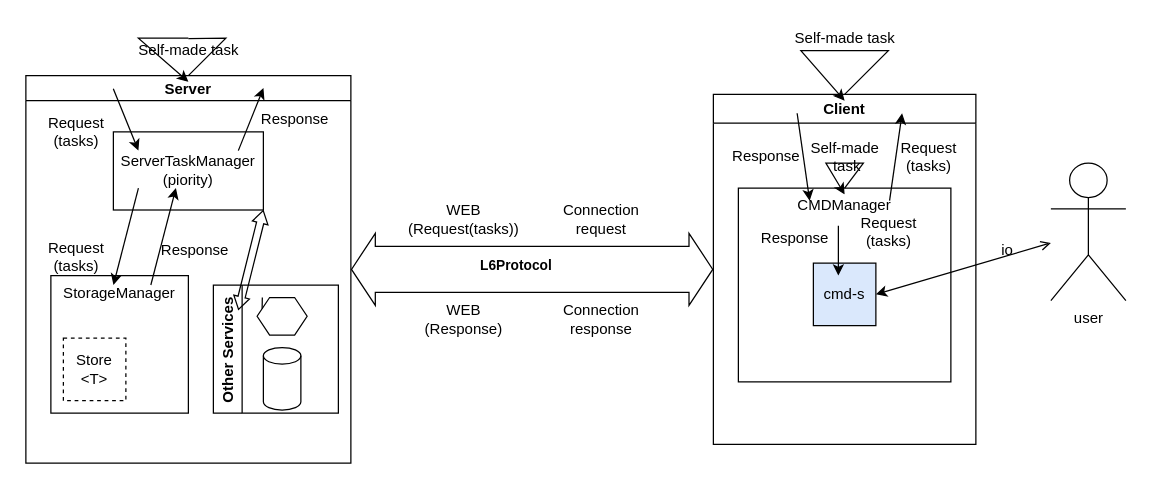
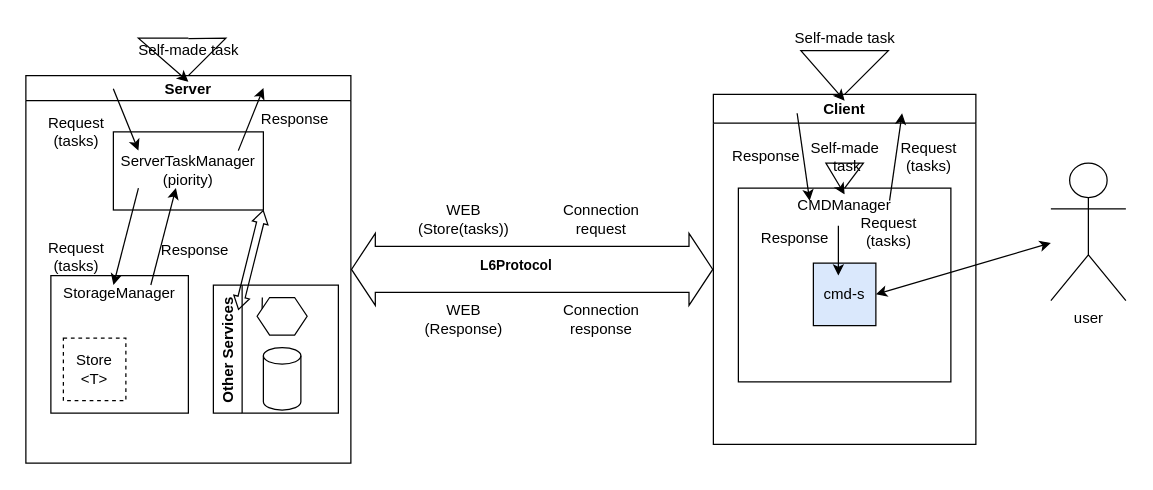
  <mxCell id="0" />
  <mxCell id="1" parent="0" />
  <mxCell id="2" value="Server" style="swimlane;startSize=20;" parent="1" vertex="1"><mxGeometry y="60" width="260" height="310" as="geometry" x="20"><mxRectangle y="40" width="130" height="23" as="alternateBounds" /></mxGeometry></mxCell>
  <mxCell id="3" value="StorageManager" style="whiteSpace=wrap;html=1;imageAspect=1;absoluteArcSize=0;dropTarget=0;collapsible=0;verticalAlign=top;" parent="2" vertex="1"><mxGeometry x="20" y="160" width="110" height="110" as="geometry" /></mxCell>
  <mxCell id="4" value="Store&lt;br&gt;&amp;lt;T&amp;gt;" style="whiteSpace=wrap;html=1;aspect=fixed;dashed=1;" parent="2" vertex="1"><mxGeometry x="30" y="210" width="50" height="50" as="geometry" /></mxCell>
  <mxCell id="5" value="ServerTaskManager&lt;br&gt;(piority)" style="whiteSpace=wrap;html=1;" parent="2" vertex="1"><mxGeometry x="70" y="45" width="120" height="62.5" as="geometry" /></mxCell>
  <mxCell id="6" value="" style="endArrow=classic;html=1;rounded=0;exitX=0.269;exitY=0.034;exitDx=0;exitDy=0;exitPerimeter=0;entryX=0.167;entryY=0.24;entryDx=0;entryDy=0;entryPerimeter=0;" parent="2" source="2" target="5" edge="1"><mxGeometry width="50" height="50" relative="1" as="geometry"><mxPoint x="350" y="125" as="sourcePoint" /><mxPoint x="90" y="60" as="targetPoint" /></mxGeometry></mxCell>
  <mxCell id="7" value="Request&lt;br&gt;(tasks)" style="text;html=1;align=center;verticalAlign=middle;resizable=0;points=[];autosize=1;strokeColor=none;fillColor=none;" parent="2" vertex="1"><mxGeometry x="10" y="30" width="60" height="30" as="geometry" /></mxCell>
  <mxCell id="8" value="Request&lt;br&gt;(tasks)" style="text;html=1;align=center;verticalAlign=middle;resizable=0;points=[];autosize=1;strokeColor=none;fillColor=none;" parent="2" vertex="1"><mxGeometry x="10" y="130" width="60" height="30" as="geometry" /></mxCell>
  <mxCell id="9" value="" style="endArrow=classic;html=1;rounded=0;exitX=0.167;exitY=0.72;exitDx=0;exitDy=0;exitPerimeter=0;entryX=0.455;entryY=0.068;entryDx=0;entryDy=0;entryPerimeter=0;" parent="2" source="5" target="3" edge="1"><mxGeometry width="50" height="50" relative="1" as="geometry"><mxPoint x="110" y="30" as="sourcePoint" /><mxPoint x="60" y="130" as="targetPoint" /></mxGeometry></mxCell>
  <mxCell id="10" value="Other Services" style="swimlane;horizontal=0;labelBackgroundColor=default;" parent="2" vertex="1"><mxGeometry x="150" y="167.5" width="100" height="102.5" as="geometry"><mxRectangle x="150" y="130" width="30" height="140" as="alternateBounds" /></mxGeometry></mxCell>
  <mxCell id="11" value="" style="shape=hexagon;perimeter=hexagonPerimeter2;whiteSpace=wrap;html=1;fixedSize=1;labelBackgroundColor=default;size=10;" parent="10" vertex="1"><mxGeometry x="35" y="10" width="40" height="30" as="geometry" /></mxCell>
  <mxCell id="12" value="" style="shape=cylinder3;whiteSpace=wrap;html=1;boundedLbl=1;backgroundOutline=1;size=6.667;labelBackgroundColor=default;" parent="10" vertex="1"><mxGeometry x="40" y="50" width="30" height="50" as="geometry" /></mxCell>
  <mxCell id="13" style="edgeStyle=orthogonalEdgeStyle;rounded=0;orthogonalLoop=1;jettySize=auto;html=1;exitX=0;exitY=0.25;exitDx=0;exitDy=0;entryX=0.104;entryY=0;entryDx=0;entryDy=0;entryPerimeter=0;startArrow=none;startFill=0;endArrow=none;endFill=0;" parent="10" source="11" target="11" edge="1"><mxGeometry relative="1" as="geometry" /></mxCell>
  <mxCell id="14" value="" style="shape=flexArrow;endArrow=classic;startArrow=classic;html=1;rounded=0;entryX=1;entryY=1;entryDx=0;entryDy=0;width=5.833;endSize=3.05;endWidth=5.972;startWidth=5.972;startSize=3.05;exitX=0.2;exitY=0.195;exitDx=0;exitDy=0;exitPerimeter=0;" parent="2" source="10" target="5" edge="1"><mxGeometry width="100" height="100" relative="1" as="geometry"><mxPoint x="230" y="110" as="sourcePoint" /><mxPoint x="400" y="-10" as="targetPoint" /></mxGeometry></mxCell>
  <mxCell id="15" value="" style="endArrow=classic;html=1;rounded=0;exitX=0.727;exitY=0.068;exitDx=0;exitDy=0;exitPerimeter=0;entryX=0.417;entryY=0.72;entryDx=0;entryDy=0;entryPerimeter=0;" parent="2" source="3" target="5" edge="1"><mxGeometry width="50" height="50" relative="1" as="geometry"><mxPoint x="350" y="180" as="sourcePoint" /><mxPoint x="400" y="130" as="targetPoint" /></mxGeometry></mxCell>
  <mxCell id="16" value="Response" style="text;html=1;align=center;verticalAlign=middle;resizable=0;points=[];autosize=1;strokeColor=none;fillColor=none;horizontal=1;" parent="2" vertex="1"><mxGeometry x="100" y="130" width="70" height="20" as="geometry" /></mxCell>
  <mxCell id="17" value="" style="endArrow=classic;html=1;rounded=0;exitX=0.833;exitY=0.24;exitDx=0;exitDy=0;exitPerimeter=0;entryX=0.731;entryY=0.032;entryDx=0;entryDy=0;entryPerimeter=0;" parent="2" source="5" target="2" edge="1"><mxGeometry width="50" height="50" relative="1" as="geometry"><mxPoint x="350" y="180" as="sourcePoint" /><mxPoint x="400" y="130" as="targetPoint" /></mxGeometry></mxCell>
  <mxCell id="18" value="Response" style="text;html=1;align=center;verticalAlign=middle;resizable=0;points=[];autosize=1;strokeColor=none;fillColor=none;horizontal=1;" parent="2" vertex="1"><mxGeometry x="180" y="25" width="70" height="20" as="geometry" /></mxCell>
  <mxCell id="19" value="Client" style="swimlane;" parent="1" vertex="1"><mxGeometry x="570" y="75" width="210" height="280" as="geometry"><mxRectangle x="550" y="190" width="70" height="23" as="alternateBounds" /></mxGeometry></mxCell>
  <mxCell id="20" value="CMDManager" style="whiteSpace=wrap;html=1;labelPosition=center;verticalLabelPosition=middle;align=center;verticalAlign=top;" parent="19" vertex="1"><mxGeometry x="20" y="75" width="170" height="155" as="geometry" /></mxCell>
  <mxCell id="21" value="cmd-s" style="whiteSpace=wrap;html=1;fillColor=#dae8fc;" parent="19" vertex="1"><mxGeometry x="80" y="135" width="50" height="50" as="geometry" /></mxCell>
  <mxCell id="22" value="Request&lt;br&gt;(tasks)" style="text;html=1;align=center;verticalAlign=middle;resizable=0;points=[];autosize=1;strokeColor=none;fillColor=none;" parent="19" vertex="1"><mxGeometry x="110" y="95" width="60" height="30" as="geometry" /></mxCell>
  <mxCell id="23" value="" style="endArrow=classic;html=1;rounded=0;entryX=0.4;entryY=0.2;entryDx=0;entryDy=0;entryPerimeter=0;" parent="19" target="21" edge="1"><mxGeometry width="50" height="50" relative="1" as="geometry"><mxPoint x="100" y="105" as="sourcePoint" /><mxPoint x="-70" y="105" as="targetPoint" /></mxGeometry></mxCell>
  <mxCell id="24" value="Response" style="text;html=1;align=center;verticalAlign=middle;resizable=0;points=[];autosize=1;strokeColor=none;fillColor=none;horizontal=1;" parent="19" vertex="1"><mxGeometry x="30" y="105" width="70" height="20" as="geometry" /></mxCell>
  <mxCell id="25" value="Request&lt;br&gt;(tasks)" style="text;html=1;align=center;verticalAlign=middle;resizable=0;points=[];autosize=1;strokeColor=none;fillColor=none;" parent="19" vertex="1"><mxGeometry x="142" y="35" width="60" height="30" as="geometry" /></mxCell>
  <mxCell id="26" value="" style="endArrow=classic;html=1;rounded=0;entryX=0.619;entryY=0.054;entryDx=0;entryDy=0;entryPerimeter=0;exitX=0.588;exitY=0.065;exitDx=0;exitDy=0;exitPerimeter=0;" parent="19" edge="1"><mxGeometry width="50" height="50" relative="1" as="geometry"><mxPoint x="140.96" y="85.075" as="sourcePoint" /><mxPoint x="150.99" y="15.12" as="targetPoint" /></mxGeometry></mxCell>
  <mxCell id="27" value="Response" style="text;html=1;align=center;verticalAlign=middle;resizable=0;points=[];autosize=1;strokeColor=none;fillColor=none;horizontal=1;" parent="19" vertex="1"><mxGeometry x="7" y="40" width="70" height="20" as="geometry" /></mxCell>
  <mxCell id="28" value="" style="endArrow=classic;html=1;rounded=0;entryX=0.412;entryY=0.065;entryDx=0;entryDy=0;entryPerimeter=0;exitX=0.381;exitY=0.054;exitDx=0;exitDy=0;exitPerimeter=0;" parent="19" edge="1"><mxGeometry width="50" height="50" relative="1" as="geometry"><mxPoint x="67.01" y="15.12" as="sourcePoint" /><mxPoint x="77.04" y="85.075" as="targetPoint" /></mxGeometry></mxCell>
  <mxCell id="29" value="" style="endArrow=classic;html=1;rounded=0;exitX=0.5;exitY=0;exitDx=0;exitDy=0;" parent="19" edge="1"><mxGeometry width="50" height="50" relative="1" as="geometry"><mxPoint x="105" y="75.0" as="sourcePoint" /><mxPoint x="105" y="80.0" as="targetPoint" /><Array as="points"><mxPoint x="120" y="55" /><mxPoint x="90" y="55" /></Array></mxGeometry></mxCell>
  <mxCell id="30" value="Self-made&lt;br&gt;&amp;nbsp;task" style="text;html=1;align=center;verticalAlign=middle;resizable=0;points=[];autosize=1;strokeColor=none;fillColor=none;" parent="19" vertex="1"><mxGeometry x="70" y="35" width="70" height="30" as="geometry" /></mxCell>
  <mxCell id="31" value="" style="shape=flexArrow;endArrow=classic;startArrow=classic;html=1;rounded=0;entryX=0;entryY=0.5;entryDx=0;entryDy=0;exitX=1;exitY=0.5;exitDx=0;exitDy=0;width=36.667;startSize=6.017;" parent="1" source="2" target="19" edge="1"><mxGeometry width="100" height="100" relative="1" as="geometry"><mxPoint x="492" y="215" as="sourcePoint" /><mxPoint x="480" y="240" as="targetPoint" /></mxGeometry></mxCell>
  <mxCell id="32" value="L6Protocol" style="edgeLabel;html=1;align=center;verticalAlign=middle;resizable=0;points=[];fontStyle=1;rotation=0;" parent="31" vertex="1" connectable="0"><mxGeometry x="-0.234" y="7" relative="1" as="geometry"><mxPoint x="20" y="3" as="offset" /></mxGeometry></mxCell>
  <mxCell id="33" value="user" style="shape=umlActor;verticalLabelPosition=bottom;verticalAlign=top;html=1;labelBackgroundColor=default;" parent="1" vertex="1"><mxGeometry x="840" y="130" width="60" height="110" as="geometry" /></mxCell>
- <mxCell id="34" value="" style="endArrow=open;startArrow=classic;html=1;rounded=0;exitX=1;exitY=0.5;exitDx=0;exitDy=0;" parent="1" source="21" target="33" edge="1"><mxGeometry width="50" height="50" relative="1" as="geometry"><mxPoint x="640" y="230" as="sourcePoint" /><mxPoint x="690" y="180" as="targetPoint" /></mxGeometry></mxCell>
- <mxCell id="35" value="io" style="text;html=1;align=center;verticalAlign=middle;resizable=0;points=[];autosize=1;strokeColor=none;fillColor=none;" parent="1" vertex="1"><mxGeometry x="790" y="190" width="30" height="20" as="geometry" /></mxCell>
- <mxCell id="36" value="WEB&lt;br&gt;(Request(tasks))" style="text;html=1;align=center;verticalAlign=middle;resizable=0;points=[];autosize=1;strokeColor=none;fillColor=none;" parent="1" vertex="1"><mxGeometry x="320" y="160" width="100" height="30" as="geometry" /></mxCell>
+ <mxCell id="34" value="" style="endArrow=classic;startArrow=classic;html=1;rounded=0;exitX=1;exitY=0.5;exitDx=0;exitDy=0;" parent="1" source="21" target="33" edge="1"><mxGeometry width="50" height="50" relative="1" as="geometry"><mxPoint x="640" y="230" as="sourcePoint" /><mxPoint x="690" y="180" as="targetPoint" /></mxGeometry></mxCell>
+ <mxCell id="36" value="WEB&lt;br&gt;(Store(tasks))" style="text;html=1;align=center;verticalAlign=middle;resizable=0;points=[];autosize=1;strokeColor=none;fillColor=none;" parent="1" vertex="1"><mxGeometry x="320" y="160" width="100" height="30" as="geometry" /></mxCell>
  <mxCell id="37" value="" style="endArrow=classic;html=1;rounded=0;exitX=0.5;exitY=0;exitDx=0;exitDy=0;" parent="1" source="19" edge="1"><mxGeometry width="50" height="50" relative="1" as="geometry"><mxPoint x="700" y="60" as="sourcePoint" /><mxPoint x="675" y="80" as="targetPoint" /><Array as="points"><mxPoint x="710" y="40" /><mxPoint x="640" y="40" /></Array></mxGeometry></mxCell>
  <mxCell id="38" value="" style="endArrow=classic;html=1;rounded=0;exitX=0.5;exitY=0;exitDx=0;exitDy=0;entryX=0.5;entryY=0.016;entryDx=0;entryDy=0;entryPerimeter=0;startArrow=none;" parent="1" source="41" target="2" edge="1"><mxGeometry x="70" y="-20" width="50" height="50" relative="1" as="geometry"><mxPoint x="150" y="20" as="sourcePoint" /><mxPoint x="140" y="30" as="targetPoint" /><Array as="points"><mxPoint x="110" y="30" /></Array></mxGeometry></mxCell>
  <mxCell id="39" value="Self-made task" style="text;html=1;align=center;verticalAlign=middle;resizable=0;points=[];autosize=1;strokeColor=none;fillColor=none;" parent="1" vertex="1"><mxGeometry x="625" y="20" width="100" height="20" as="geometry" /></mxCell>
  <mxCell id="40" value="Connection&lt;br&gt;request" style="text;html=1;align=center;verticalAlign=middle;resizable=0;points=[];autosize=1;strokeColor=none;fillColor=none;" parent="1" vertex="1"><mxGeometry x="440" y="160" width="80" height="30" as="geometry" /></mxCell>
  <mxCell id="41" value="Self-made task" style="text;html=1;align=center;verticalAlign=middle;resizable=0;points=[];autosize=1;strokeColor=none;fillColor=none;" parent="1" vertex="1"><mxGeometry x="100" y="30" width="100" height="20" as="geometry" /></mxCell>
  <mxCell id="42" value="" style="endArrow=none;html=1;rounded=0;exitX=0.5;exitY=0;exitDx=0;exitDy=0;entryX=0.5;entryY=0.016;entryDx=0;entryDy=0;entryPerimeter=0;" parent="1" source="2" target="41" edge="1"><mxGeometry x="70" y="-20" width="50" height="50" relative="1" as="geometry"><mxPoint x="150" y="75" as="sourcePoint" /><mxPoint x="150" y="79.96" as="targetPoint" /><Array as="points"><mxPoint x="180" y="30" /></Array></mxGeometry></mxCell>
  <mxCell id="43" value="WEB&lt;br&gt;(Response)" style="text;html=1;align=center;verticalAlign=middle;resizable=0;points=[];autosize=1;strokeColor=none;fillColor=none;horizontal=1;" parent="1" vertex="1"><mxGeometry x="330" y="240" width="80" height="30" as="geometry" /></mxCell>
  <mxCell id="44" value="Connection&lt;br&gt;response" style="text;html=1;align=center;verticalAlign=middle;resizable=0;points=[];autosize=1;strokeColor=none;fillColor=none;" parent="1" vertex="1"><mxGeometry x="440" y="240" width="80" height="30" as="geometry" /></mxCell>
